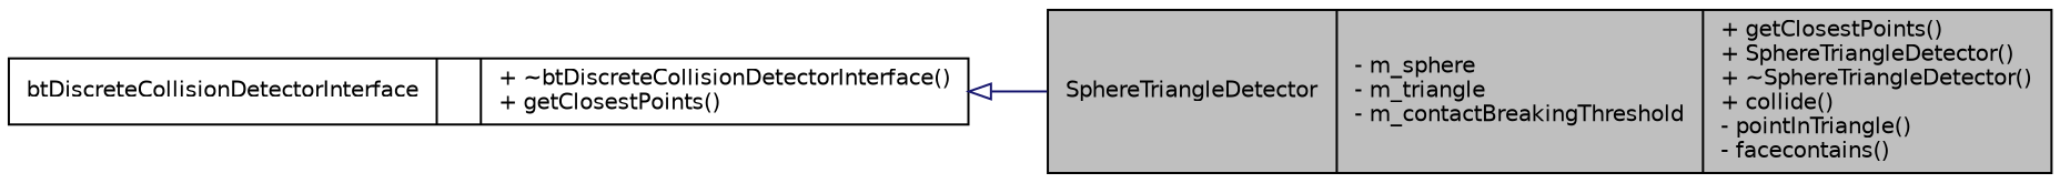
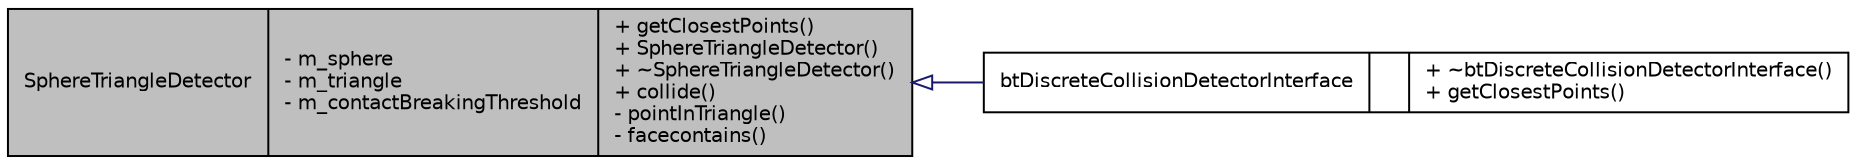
  digraph {
    rankdir=LR
    node [color=black fontname=Helvetica fontsize=10 shape=record style=filled]
    n1 [fillcolor=grey75 fontcolor=black height=0.2 label="{SphereTriangleDetector\n|- m_sphere\l- m_triangle\l- m_contactBreakingThreshold\l|+ getClosestPoints()\l+ SphereTriangleDetector()\l+ ~SphereTriangleDetector()\l+ collide()\l- pointInTriangle()\l- facecontains()\l}" width=0.4]
    n2 [fillcolor=white height=0.2 label="{btDiscreteCollisionDetectorInterface\n||+ ~btDiscreteCollisionDetectorInterface()\l+ getClosestPoints()\l}" width=0.4]
-   n2 -> n1 [arrowtail=empty color=midnightblue dir=back fontname=Helvetica fontsize=10 labelfontname=Helvetica labelfontsize=10 style=solid]
+   n1 -> n2 [arrowtail=empty color=midnightblue dir=back fontname=Helvetica fontsize=10 labelfontname=Helvetica labelfontsize=10 style=solid]
  }
